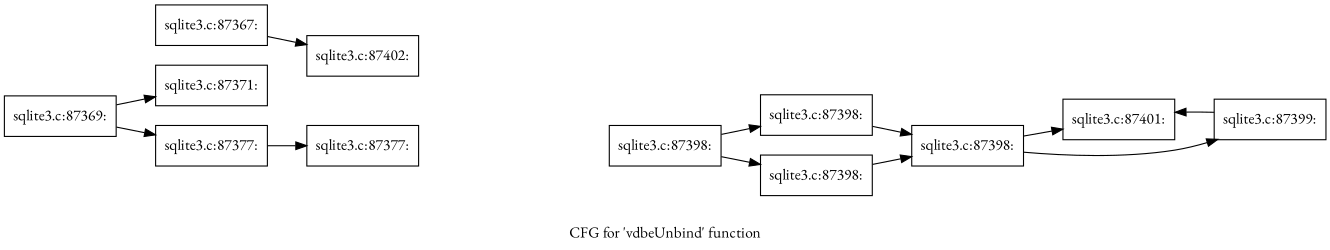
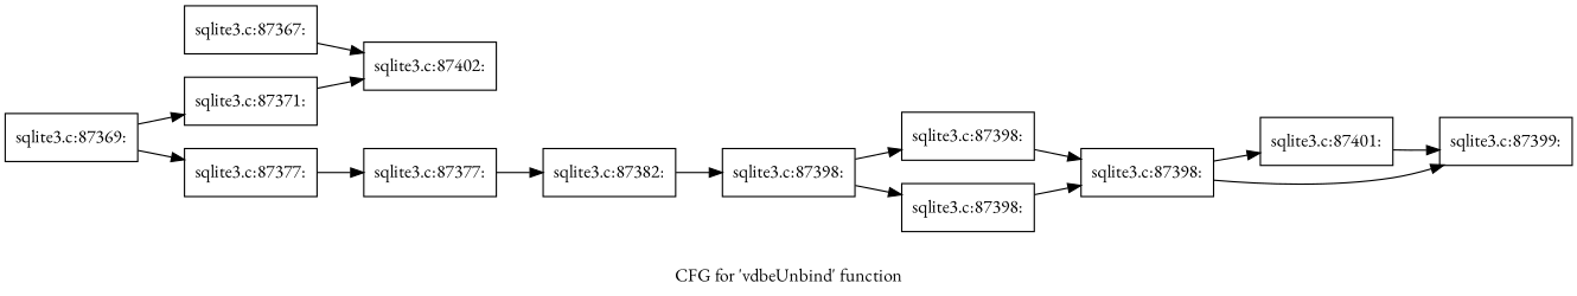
  digraph {
    fontname="EB Garamond"
    label="CFG for 'vdbeUnbind' function"
    rankdir=LR
    node [fontname="EB Garamond" shape=record]
    edge [fontname="EB Garamond"]
    n1 [label="{sqlite3.c:87367:}"]
    n2 [label="{sqlite3.c:87402:}"]
    n3 [label="{sqlite3.c:87369:}"]
    n4 [label="{sqlite3.c:87371:}"]
    n5 [label="{sqlite3.c:87377:}"]
    n6 [label="{sqlite3.c:87377:}"]
+   n7 [label="{sqlite3.c:87382:}"]
    n8 [label="{sqlite3.c:87398:}"]
    n9 [label="{sqlite3.c:87398:}"]
    n10 [label="{sqlite3.c:87398:}"]
    n11 [label="{sqlite3.c:87401:}"]
    n12 [label="{sqlite3.c:87398:}"]
    n13 [label="{sqlite3.c:87399:}"]
    n1 -> n2
    n3 -> n4
    n3 -> n5
+   n4 -> n2
    n5 -> n6
+   n6 -> n7
+   n7 -> n8
    n8 -> n9
    n8 -> n10
    n9 -> n12
    n10 -> n12
    n12 -> n11
    n12 -> n13
-   n13 -> n11
+   n11 -> n13
  }
